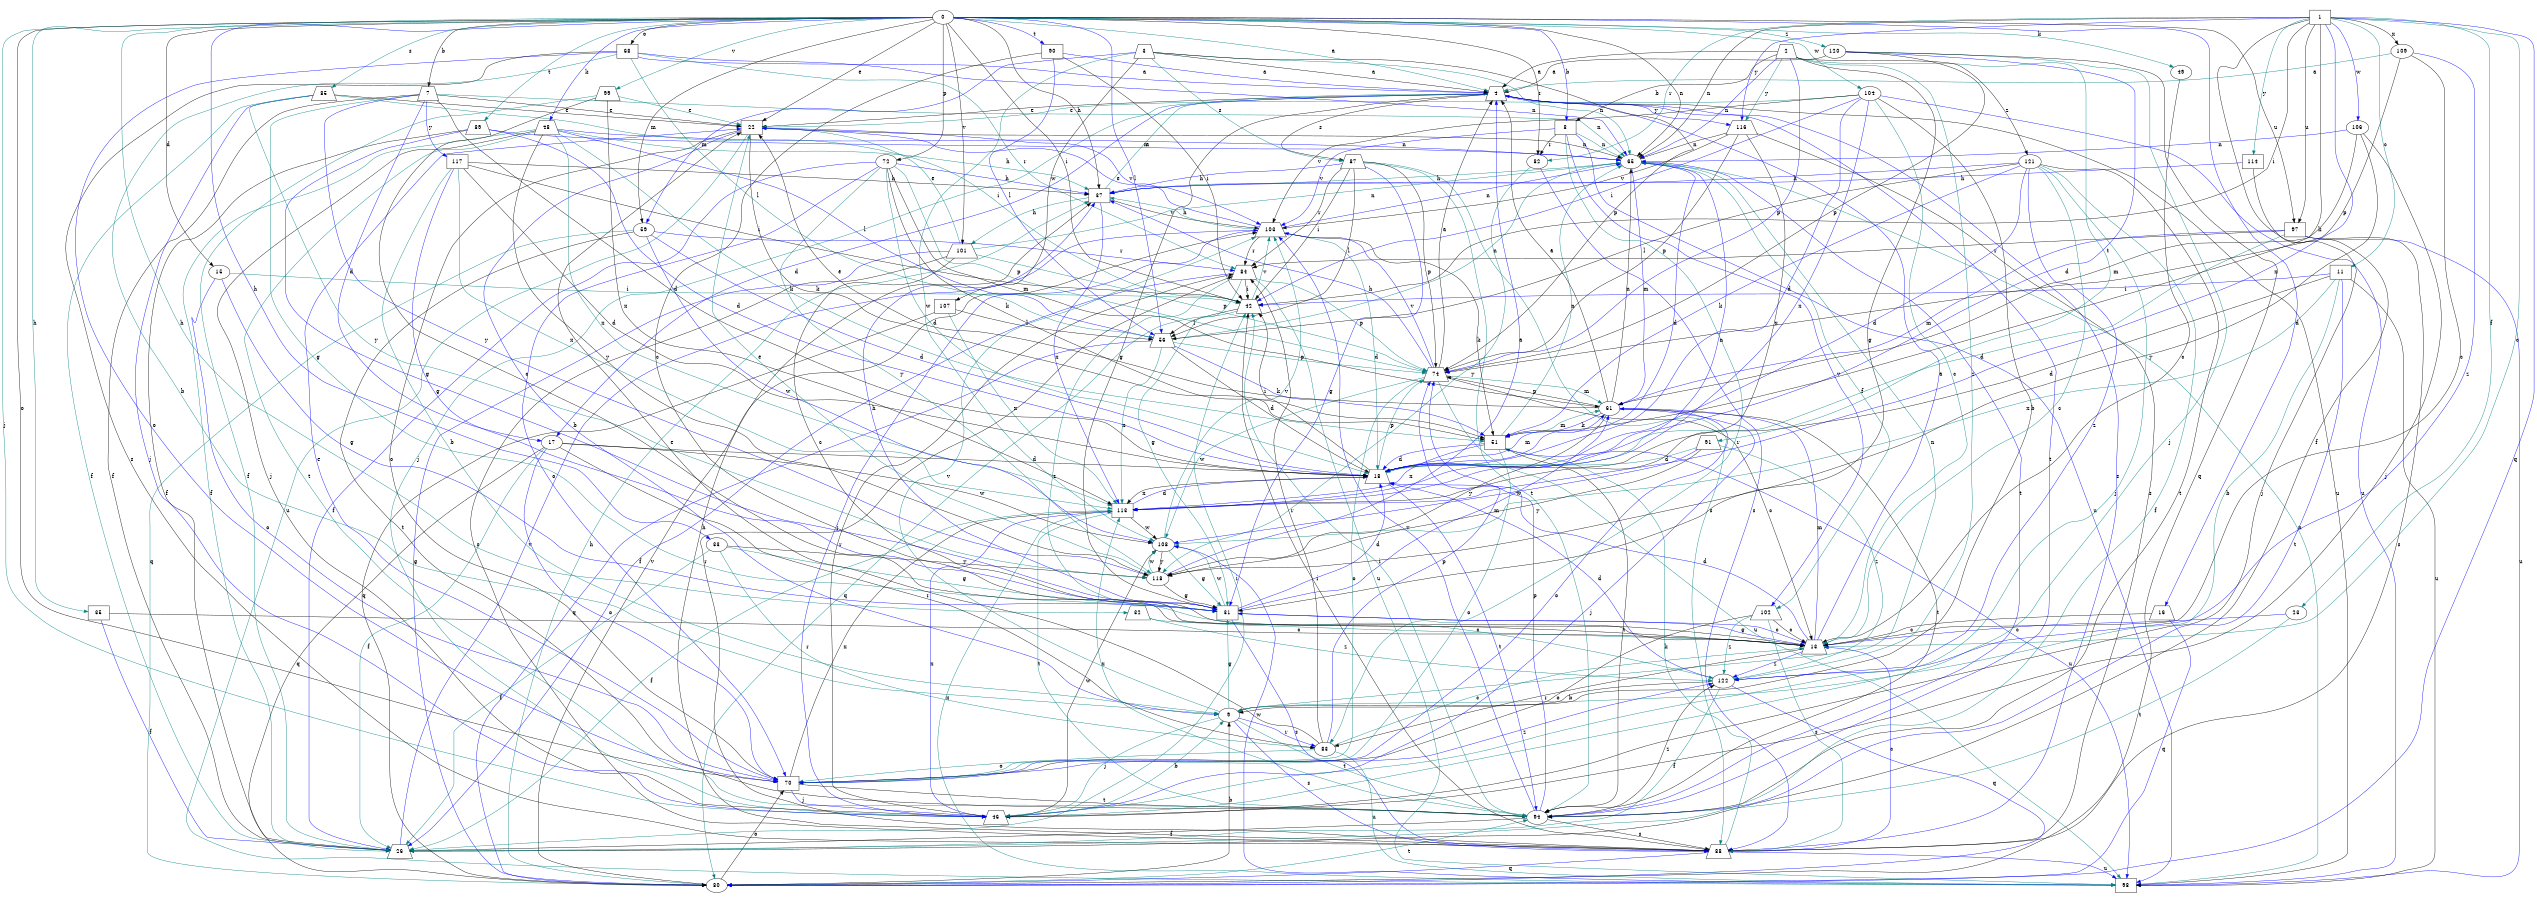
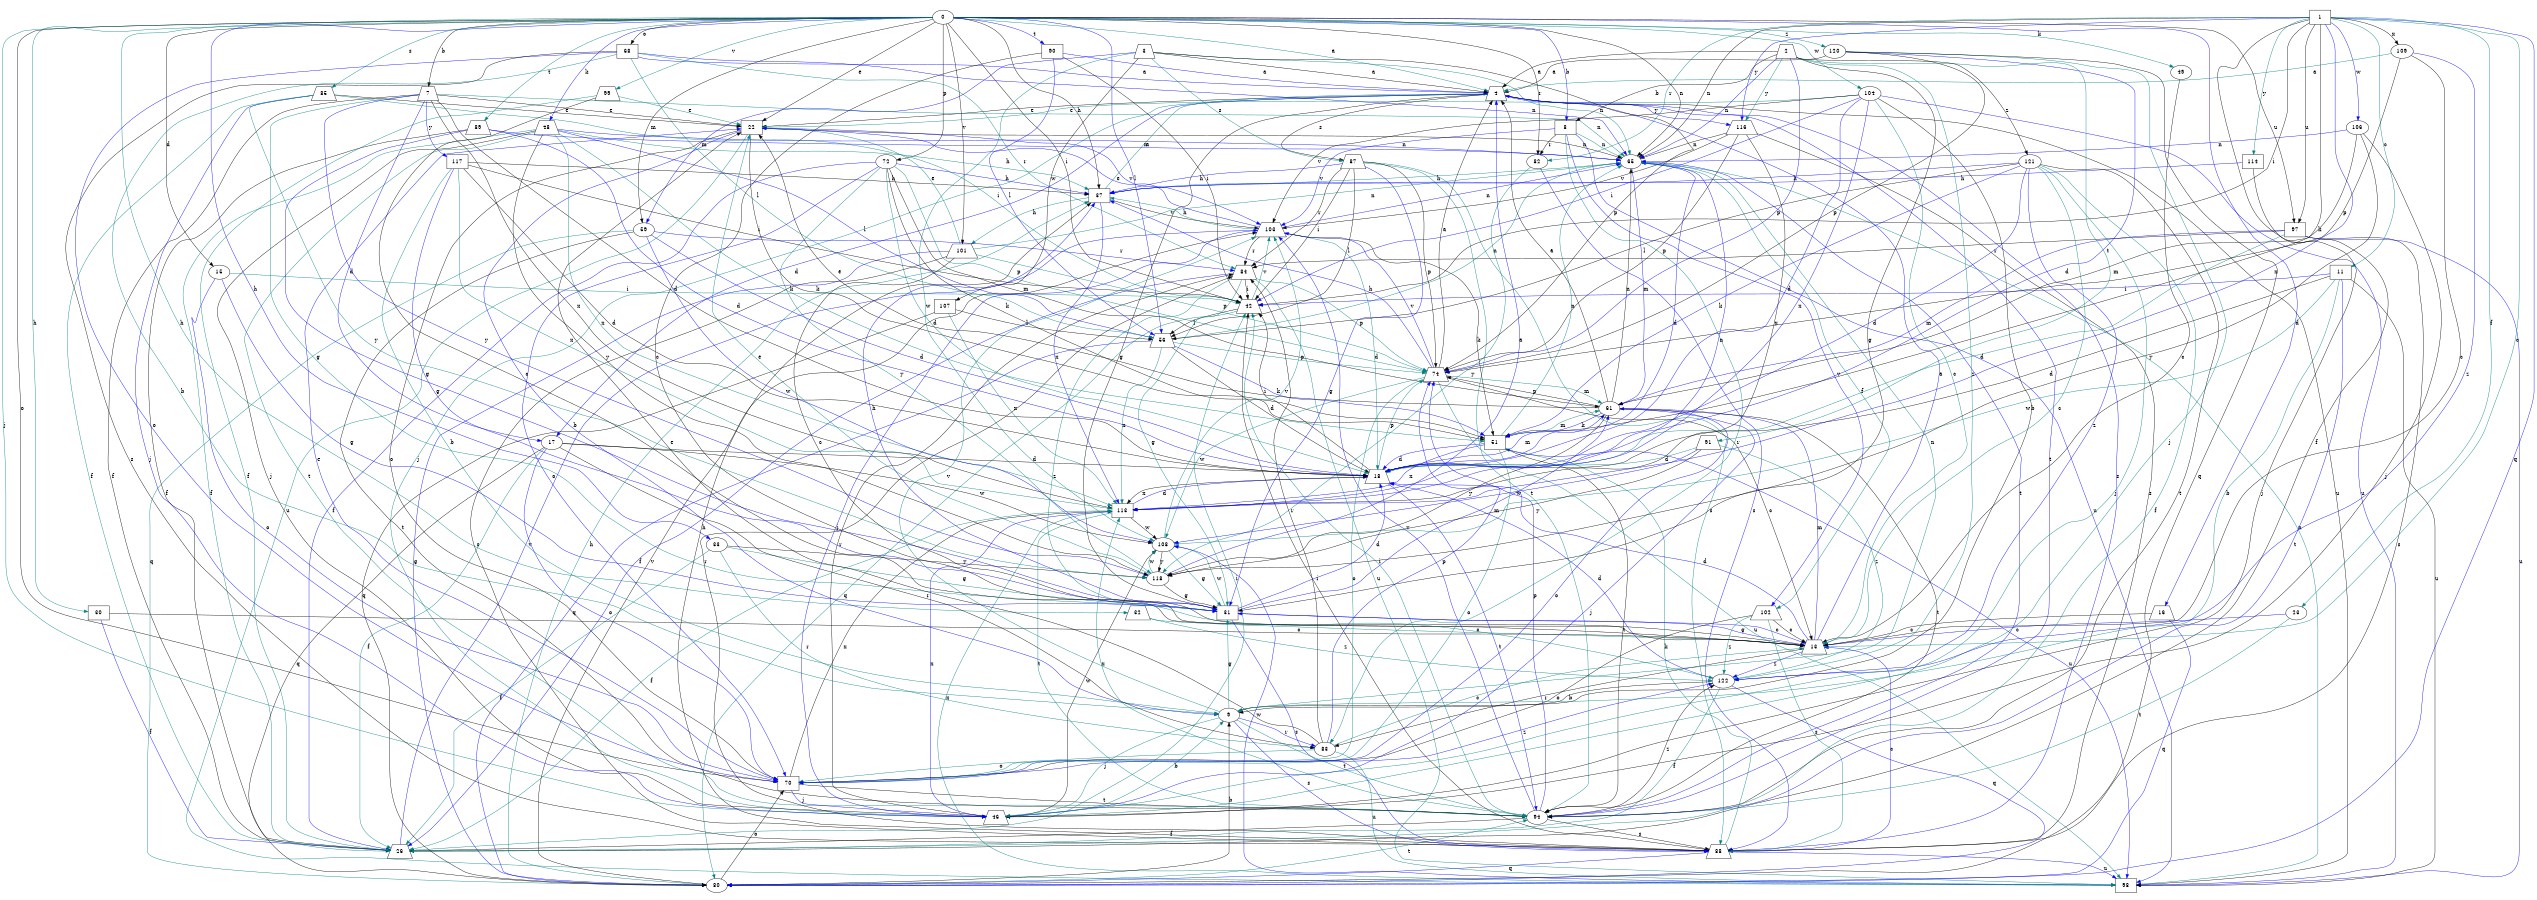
  strict digraph {
    node [shape=trapezium]
    edge [color=black]
    0 [shape=ellipse]
    4
    7
    8 [shape=box]
    15 [shape=ellipse]
    16
    22 [shape=box]
    32
    33 [shape=ellipse]
-   35 [shape=box]
+   35 [shape=box label=30]
    37 [shape=box]
    42
    46
    48
    49 [shape=ellipse]
    56
    59 [shape=ellipse]
    65 [shape=ellipse]
    68 [shape=box]
    70 [shape=box]
    72 [shape=ellipse]
    82 [shape=ellipse]
    85
    89
    90 [shape=box]
    97 [shape=box]
    99
    101
    104 [shape=ellipse]
    120 [shape=ellipse]
    116
    31 [shape=box]
    87
    17 [shape=ellipse]
    88
    94 [shape=ellipse]
    98 [shape=box]
    26
    113 [shape=box]
    18
    117 [shape=box]
    118 [shape=ellipse]
    83 [shape=ellipse]
    102
    103
    13
    80 [shape=ellipse]
    51 [shape=box]
    9 [shape=ellipse]
    122 [shape=ellipse]
    108 [shape=ellipse]
    84
    74
    61 [shape=ellipse]
    1 [shape=box]
    11 [shape=box]
    23 [shape=ellipse]
    106 [shape=ellipse]
    109 [shape=ellipse]
    114 [shape=box]
    2
    91
    121 [shape=ellipse]
    3
    107 [shape=box]
    0 -> 4 [color=teal label=a]
    0 -> 7 [label=b]
    0 -> 8 [color=blue label=b]
    0 -> 15 [label=d]
    0 -> 16 [color=blue label=d]
    0 -> 22 [label=e]
    0 -> 32 [color=teal label=h]
    0 -> 33 [color=blue label=h]
    0 -> 35 [color=teal label=h]
    0 -> 37 [label=h]
    0 -> 42 [label=i]
    0 -> 46 [color=teal label=j]
    0 -> 48 [color=blue label=k]
    0 -> 49 [color=teal label=k]
    0 -> 56 [color=blue label=l]
    0 -> 59 [label=m]
    0 -> 65 [label=n]
    0 -> 68 [label=o]
    0 -> 70 [label=o]
    0 -> 72 [label=p]
    0 -> 82 [label=r]
    0 -> 85 [color=teal label=s]
    0 -> 89 [color=teal label=t]
    0 -> 90 [color=blue label=t]
    0 -> 97 [label=u]
    0 -> 99 [color=teal label=v]
    0 -> 101 [label=v]
    0 -> 104 [color=teal label=w]
    0 -> 120 [color=teal label=z]
    4 -> 22 [label=e]
    4 -> 46 [color=teal label=j]
    4 -> 116 [color=blue label=y]
    4 -> 31 [label=g]
    4 -> 87 [label=s]
    4 -> 17 [color=blue label=d]
    4 -> 88 [color=blue label=s]
    4 -> 94 [color=blue label=t]
    4 -> 98 [label=u]
    7 -> 22 [label=e]
    7 -> 65 [color=teal label=n]
    7 -> 31 [color=teal label=g]
    7 -> 17 [color=blue label=d]
    7 -> 26 [label=f]
-   99 -> 113 [label=x]
+   7 -> 113 [label=x]
    7 -> 18 [label=d]
    7 -> 117 [color=blue label=y]
    7 -> 118 [color=blue label=y]
    8 -> 65 [color=teal label=n]
    8 -> 82 [label=r]
    8 -> 98 [color=blue label=u]
    8 -> 83 [color=teal label=r]
    8 -> 102 [color=blue label=v]
    8 -> 103 [color=blue label=v]
    15 -> 42 [color=teal label=i]
    15 -> 70 [color=blue label=o]
    15 -> 31 [color=blue label=g]
    16 -> 13 [label=c]
    16 -> 80 [color=blue label=q]
    22 -> 65 [label=n]
    22 -> 70 [label=o]
    22 -> 98 [color=teal label=u]
    22 -> 103 [color=blue label=v]
    22 -> 51 [label=k]
    22 -> 9 [color=blue label=b]
    32 -> 13 [color=teal label=c]
    32 -> 122 [color=teal label=z]
    33 -> 31 [color=teal label=g]
    33 -> 26 [color=teal label=f]
    33 -> 118 [label=y]
    33 -> 83 [color=teal label=r]
    35 -> 26 [color=blue label=f]
    35 -> 13 [label=c]
    37 -> 4 [color=teal label=a]
    37 -> 101 [color=teal label=h]
    37 -> 113 [color=blue label=x]
    37 -> 103 [label=v]
    42 -> 56 [label=l]
    42 -> 103 [color=teal label=v]
    42 -> 80 [color=teal label=q]
    46 -> 113 [color=blue label=x]
    46 -> 9 [color=teal label=b]
    46 -> 108 [label=w]
    46 -> 84 [label=r]
    48 -> 37 [color=teal label=h]
    48 -> 46 [label=j]
    48 -> 56 [color=blue label=l]
    48 -> 65 [color=blue label=n]
    48 -> 94 [color=teal label=t]
    48 -> 26 [color=teal label=f]
    48 -> 113 [color=teal label=x]
    48 -> 118 [label=y]
    48 -> 51 [color=teal label=k]
    49 -> 13 [label=c]
    56 -> 65 [color=teal label=n]
    56 -> 113 [color=teal label=x]
    56 -> 18 [label=d]
    56 -> 80 [color=blue label=q]
    56 -> 51 [color=blue label=k]
    56 -> 74 [color=teal label=p]
    59 -> 94 [label=t]
    59 -> 18 [color=blue label=d]
    59 -> 80 [color=teal label=q]
    59 -> 108 [color=blue label=w]
    59 -> 84 [color=blue label=r]
    65 -> 37 [color=teal label=h]
    65 -> 94 [color=blue label=t]
    65 -> 18 [color=blue label=d]
    65 -> 102 [color=teal label=f]
    65 -> 61 [color=blue label=m]
    68 -> 4 [color=blue label=a]
    68 -> 56 [color=teal label=l]
    68 -> 65 [color=blue label=n]
    68 -> 70 [color=blue label=o]
    68 -> 88 [label=s]
    68 -> 9 [color=teal label=b]
    68 -> 84 [color=teal label=r]
    70 -> 22 [color=blue label=e]
    70 -> 46 [color=blue label=j]
    70 -> 94 [label=t]
    70 -> 113 [label=x]
    70 -> 122 [color=blue label=z]
    72 -> 37 [color=blue label=h]
    72 -> 70 [color=blue label=o]
    72 -> 26 [color=blue label=f]
    72 -> 18 [color=teal label=d]
    72 -> 118 [color=teal label=y]
    72 -> 51 [label=k]
    72 -> 74 [color=teal label=p]
    72 -> 61 [label=m]
    82 -> 88 [color=blue label=s]
    82 -> 118 [color=teal label=y]
    85 -> 22 [label=e]
    85 -> 42 [color=teal label=i]
    85 -> 46 [color=blue label=j]
    85 -> 26 [color=teal label=f]
    85 -> 118 [color=teal label=y]
    89 -> 65 [color=blue label=n]
    89 -> 31 [color=blue label=g]
    89 -> 26 [label=f]
    89 -> 18 [color=blue label=d]
    90 -> 4 [color=blue label=a]
    90 -> 42 [label=i]
    90 -> 56 [color=blue label=l]
    90 -> 13 [label=c]
    97 -> 88 [label=s]
    97 -> 98 [color=blue label=u]
    97 -> 18 [color=teal label=d]
    97 -> 84 [label=r]
    97 -> 61 [color=blue label=m]
    99 -> 22 [color=teal label=e]
    99 -> 26 [color=teal label=f]
    99 -> 13 [label=c]
    101 -> 22 [color=teal label=e]
    101 -> 65 [color=teal label=n]
    101 -> 88 [label=s]
    101 -> 13 [label=c]
    101 -> 80 [color=blue label=g]
    101 -> 74 [color=teal label=p]
    104 -> 22 [color=teal label=e]
    104 -> 42 [color=blue label=i]
    104 -> 98 [color=blue label=u]
    104 -> 113 [color=blue label=x]
    104 -> 18 [color=blue label=d]
    104 -> 103 [label=v]
    104 -> 13 [color=teal label=c]
    104 -> 9 [label=b]
    120 -> 4 [label=a]
    120 -> 46 [color=teal label=j]
    120 -> 18 [color=blue label=d]
    120 -> 80 [label=q]
    120 -> 74 [label=p]
    116 -> 65 [label=n]
    116 -> 88 [label=s]
    116 -> 113 [label=x]
    116 -> 103 [label=v]
    116 -> 74 [label=p]
    31 -> 37 [color=blue label=h]
    31 -> 88 [color=blue label=s]
    31 -> 18 [color=blue label=d]
    31 -> 13 [color=blue label=c]
    31 -> 108 [color=teal label=w]
    31 -> 61 [color=blue label=m]
    87 -> 37 [color=blue label=h]
    87 -> 42 [label=i]
    87 -> 56 [label=l]
    87 -> 31 [color=blue label=g]
    87 -> 88 [color=teal label=s]
    87 -> 94 [color=teal label=t]
    87 -> 84 [label=r]
    87 -> 74 [label=p]
    17 -> 70 [color=blue label=o]
    17 -> 26 [color=teal label=f]
    17 -> 18 [label=d]
    17 -> 83 [label=r]
    17 -> 80 [label=q]
    17 -> 108 [label=w]
    88 -> 37 [label=h]
    88 -> 42 [label=i]
    88 -> 98 [color=blue label=u]
    88 -> 13 [color=blue label=c]
    88 -> 80 [color=blue label=q]
    88 -> 51 [color=teal label=k]
    88 -> 84 [label=r]
    94 -> 42 [color=teal label=i]
    94 -> 88 [label=s]
    94 -> 26 [label=f]
    94 -> 113 [color=teal label=x]
    94 -> 103 [color=blue label=v]
    94 -> 122 [label=z]
    94 -> 74 [color=blue label=p]
    98 -> 65 [color=teal label=n]
    98 -> 113 [color=teal label=x]
    98 -> 108 [color=blue label=w]
    26 -> 42 [color=teal label=i]
    26 -> 103 [color=blue label=v]
    113 -> 65 [color=blue label=n]
    113 -> 94 [color=teal label=t]
    113 -> 26 [color=teal label=f]
    113 -> 18 [color=blue label=d]
    113 -> 108 [label=w]
    18 -> 42 [label=i]
    18 -> 94 [color=blue label=t]
    18 -> 113 [label=x]
    18 -> 74 [color=teal label=p]
    18 -> 61 [color=blue label=m]
    117 -> 37 [label=h]
    117 -> 42 [label=i]
    117 -> 31 [color=blue label=g]
    117 -> 113 [color=teal label=x]
    117 -> 18 [label=d]
    117 -> 9 [color=teal label=b]
    118 -> 4 [color=blue label=a]
    118 -> 22 [color=teal label=e]
    118 -> 31 [label=g]
    118 -> 108 [color=teal label=w]
    83 -> 22 [label=e]
    83 -> 70 [color=teal label=o]
    83 -> 98 [color=teal label=u]
    83 -> 13 [color=teal label=c]
    83 -> 84 [label=r]
    83 -> 74 [color=blue label=p]
    102 -> 70 [label=o]
    102 -> 88 [color=teal label=s]
    102 -> 13 [label=c]
    102 -> 122 [color=teal label=z]
    103 -> 22 [color=blue label=e]
    103 -> 37 [color=teal label=h]
    103 -> 46 [color=blue label=j]
    103 -> 65 [color=blue label=n]
    103 -> 18 [color=teal label=d]
    103 -> 51 [label=k]
    103 -> 84 [label=r]
    13 -> 4 [color=blue label=a]
    13 -> 31 [color=blue label=g]
    13 -> 18 [color=blue label=d]
    13 -> 83 [label=r]
    13 -> 122 [color=blue label=z]
    13 -> 61 [color=blue label=m]
    80 -> 37 [color=teal label=h]
    80 -> 70 [label=o]
    80 -> 94 [color=teal label=t]
    80 -> 103 [label=v]
    80 -> 9 [label=b]
    51 -> 65 [color=teal label=n]
    51 -> 70 [color=teal label=o]
    51 -> 94 [label=t]
    51 -> 98 [color=blue label=u]
    51 -> 113 [color=blue label=x]
    51 -> 18 [color=blue label=d]
    51 -> 61 [color=teal label=m]
    9 -> 46 [color=teal label=j]
    9 -> 65 [color=teal label=n]
    9 -> 31 [color=teal label=g]
    9 -> 88 [color=blue label=s]
    9 -> 94 [color=teal label=t]
    9 -> 83 [color=blue label=r]
    9 -> 103 [color=teal label=v]
    122 -> 26 [color=teal label=f]
    122 -> 18 [color=blue label=d]
    122 -> 80 [color=blue label=q]
    122 -> 9 [label=b]
    108 -> 31 [color=teal label=g]
    108 -> 118 [label=y]
    108 -> 103 [color=teal label=v]
    84 -> 42 [label=i]
    84 -> 31 [color=teal label=g]
    84 -> 98 [color=teal label=u]
    84 -> 26 [color=blue label=f]
    84 -> 122 [color=teal label=z]
    84 -> 74 [color=teal label=p]
    74 -> 4 [label=a]
    74 -> 37 [color=blue label=h]
    74 -> 70 [color=teal label=o]
    74 -> 98 [color=teal label=u]
    74 -> 103 [color=blue label=v]
    74 -> 13 [label=c]
    74 -> 108 [color=teal label=w]
    74 -> 61 [color=teal label=m]
    61 -> 4 [label=a]
    61 -> 22 [label=e]
    61 -> 46 [color=blue label=j]
    61 -> 65 [label=n]
    61 -> 70 [color=blue label=o]
    61 -> 94 [label=t]
    61 -> 118 [label=y]
    61 -> 51 [color=blue label=k]
    61 -> 74 [label=p]
    1 -> 42 [label=i]
    1 -> 65 [label=n]
    1 -> 82 [color=teal label=r]
    1 -> 97 [label=u]
    1 -> 116 [color=blue label=y]
    1 -> 26 [label=f]
    1 -> 113 [color=blue label=x]
    1 -> 13 [color=teal label=c]
    1 -> 80 [color=blue label=q]
    1 -> 51 [label=k]
    1 -> 11 [color=teal label=c]
    1 -> 23 [color=teal label=f]
    1 -> 106 [color=blue label=w]
    1 -> 109 [label=x]
    1 -> 114 [color=teal label=y]
    11 -> 42 [color=blue label=i]
    11 -> 94 [color=blue label=t]
    11 -> 98 [label=u]
    11 -> 18 [label=d]
    11 -> 9 [color=teal label=b]
-   11 -> 108 [color=teal label=x]
+   11 -> 108 [color=teal label=w]
    23 -> 94 [color=teal label=t]
    23 -> 13 [color=blue label=c]
    106 -> 46 [label=j]
    106 -> 65 [color=blue label=n]
    106 -> 118 [label=y]
    106 -> 61 [label=m]
    109 -> 4 [color=teal label=a]
    109 -> 13 [label=c]
    109 -> 122 [color=blue label=z]
    109 -> 74 [label=p]
    114 -> 37 [color=blue label=h]
    114 -> 46 [label=j]
    2 -> 4 [label=a]
    2 -> 8 [label=b]
    2 -> 65 [color=blue label=n]
    2 -> 116 [color=teal label=y]
    2 -> 31 [label=g]
    2 -> 122 [color=teal label=z]
    2 -> 74 [color=blue label=p]
    2 -> 91 [color=teal label=t]
    2 -> 121 [label=z]
    91 -> 18 [color=teal label=d]
    91 -> 118 [label=y]
    91 -> 122 [color=teal label=z]
    91 -> 108 [color=blue label=w]
    121 -> 37 [color=blue label=h]
    121 -> 46 [color=teal label=j]
    121 -> 56 [label=l]
    121 -> 94 [label=t]
    121 -> 26 [color=teal label=f]
    121 -> 18 [color=blue label=d]
    121 -> 13 [color=teal label=c]
    121 -> 51 [color=blue label=k]
    121 -> 122 [color=blue label=z]
    3 -> 4 [label=a]
    3 -> 59 [color=blue label=m]
    3 -> 65 [color=teal label=n]
    3 -> 87 [color=teal label=s]
    3 -> 108 [color=teal label=w]
    3 -> 74 [label=p]
    3 -> 107 [label=w]
    107 -> 56 [label=l]
    107 -> 113 [color=teal label=x]
    107 -> 80 [label=q]
  }
